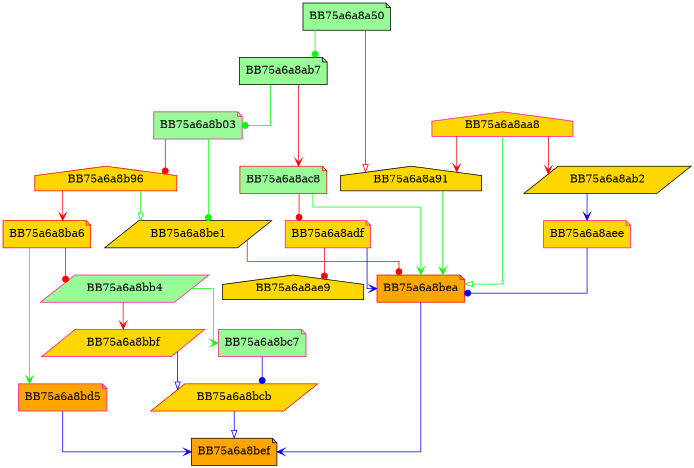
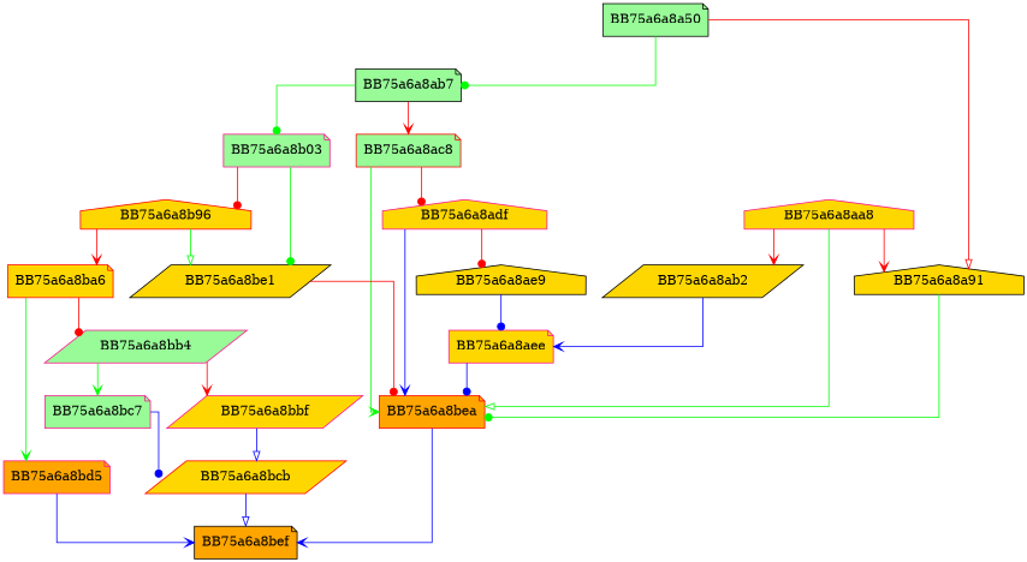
  digraph {
    splines=ortho
    node [color=deeppink fillcolor=gold shape=note style=filled]
    edge [arrowhead=dot color=red]
    BB75a6a8a50 [color=black fillcolor=palegreen]
    BB75a6a8ab7 [color=black fillcolor=palegreen]
    BB75a6a8a91 [color=black shape=house]
    BB75a6a8b03 [fillcolor=palegreen]
    BB75a6a8ac8 [color=red fillcolor=palegreen]
    BB75a6a8bea [color=red fillcolor=orange]
    BB75a6a8be1 [color=black shape=parallelogram]
    BB75a6a8b96 [color=red shape=house]
-   BB75a6a8adf
+   BB75a6a8adf [shape=house]
    BB75a6a8bef [color=black fillcolor=orange]
    BB75a6a8aa8 [shape=house]
    BB75a6a8ab2 [color=black shape=parallelogram]
    BB75a6a8aee
    BB75a6a8ba6 [color=red]
    BB75a6a8ae9 [color=black shape=house]
    BB75a6a8bd5 [fillcolor=orange]
    BB75a6a8bb4 [fillcolor=palegreen shape=parallelogram]
    BB75a6a8bc7 [fillcolor=palegreen]
    BB75a6a8bbf [shape=parallelogram]
    BB75a6a8bcb [color=red shape=parallelogram]
    BB75a6a8a50 -> BB75a6a8ab7 [color=green]
    BB75a6a8a50 -> BB75a6a8a91 [arrowhead=onormal]
    BB75a6a8ab7 -> BB75a6a8b03 [color=green]
    BB75a6a8ab7 -> BB75a6a8ac8 [arrowhead=vee]
-   BB75a6a8a91 -> BB75a6a8bea [arrowhead=vee color=green]
+   BB75a6a8a91 -> BB75a6a8bea [color=green]
    BB75a6a8b03 -> BB75a6a8be1 [color=green]
    BB75a6a8b03 -> BB75a6a8b96
    BB75a6a8ac8 -> BB75a6a8bea [arrowhead=vee color=green]
    BB75a6a8ac8 -> BB75a6a8adf
    BB75a6a8bea -> BB75a6a8bef [arrowhead=vee color=blue]
    BB75a6a8be1 -> BB75a6a8bea
    BB75a6a8b96 -> BB75a6a8be1 [arrowhead=onormal color=green]
    BB75a6a8b96 -> BB75a6a8ba6 [arrowhead=vee]
    BB75a6a8adf -> BB75a6a8bea [arrowhead=vee color=blue]
    BB75a6a8adf -> BB75a6a8ae9
    BB75a6a8aa8 -> BB75a6a8a91 [arrowhead=vee]
    BB75a6a8aa8 -> BB75a6a8bea [arrowhead=onormal color=green]
    BB75a6a8aa8 -> BB75a6a8ab2 [arrowhead=vee]
    BB75a6a8ab2 -> BB75a6a8aee [arrowhead=vee color=blue]
    BB75a6a8aee -> BB75a6a8bea [color=blue]
    BB75a6a8ba6 -> BB75a6a8bd5 [arrowhead=vee color=green]
    BB75a6a8ba6 -> BB75a6a8bb4
+   BB75a6a8ae9 -> BB75a6a8aee [color=blue]
    BB75a6a8bd5 -> BB75a6a8bef [arrowhead=vee color=blue]
    BB75a6a8bb4 -> BB75a6a8bc7 [arrowhead=vee color=green]
    BB75a6a8bb4 -> BB75a6a8bbf [arrowhead=vee]
    BB75a6a8bc7 -> BB75a6a8bcb [color=blue]
    BB75a6a8bbf -> BB75a6a8bcb [arrowhead=onormal color=blue]
    BB75a6a8bcb -> BB75a6a8bef [arrowhead=onormal color=blue]
  }
